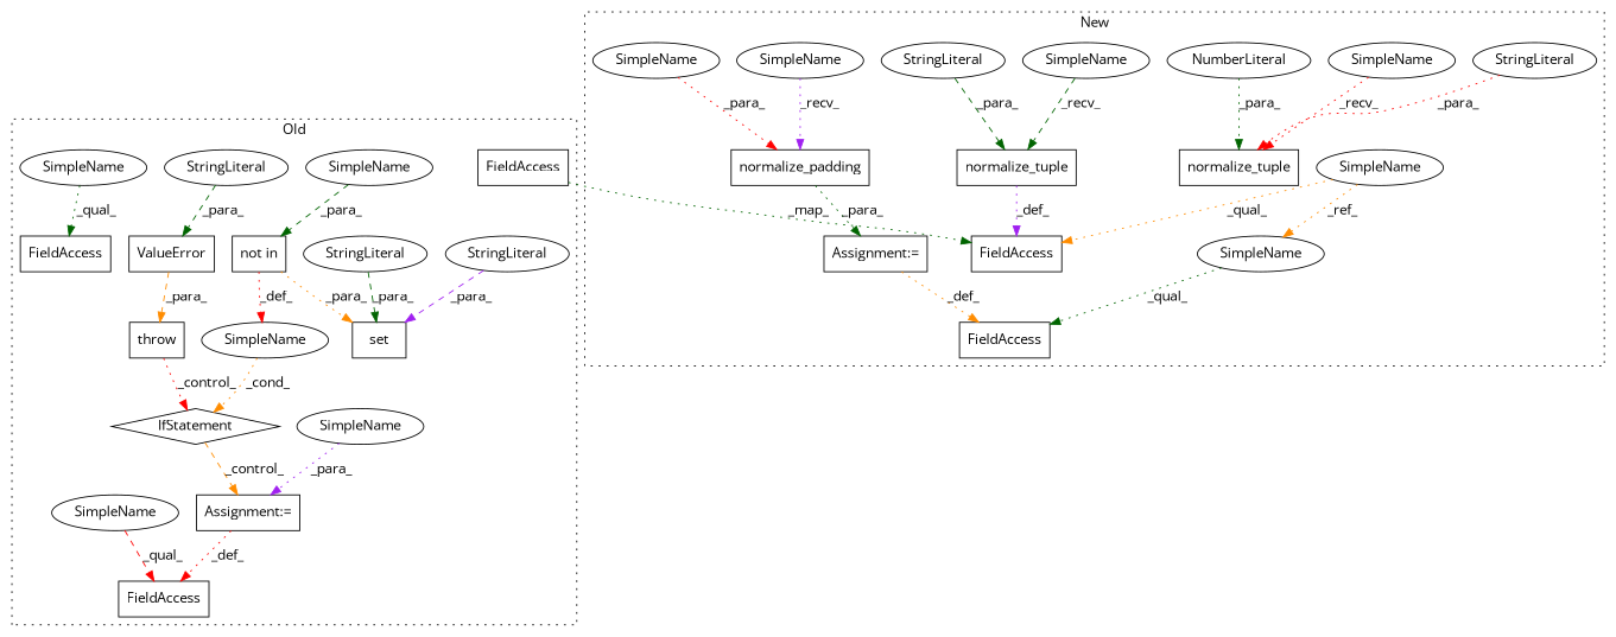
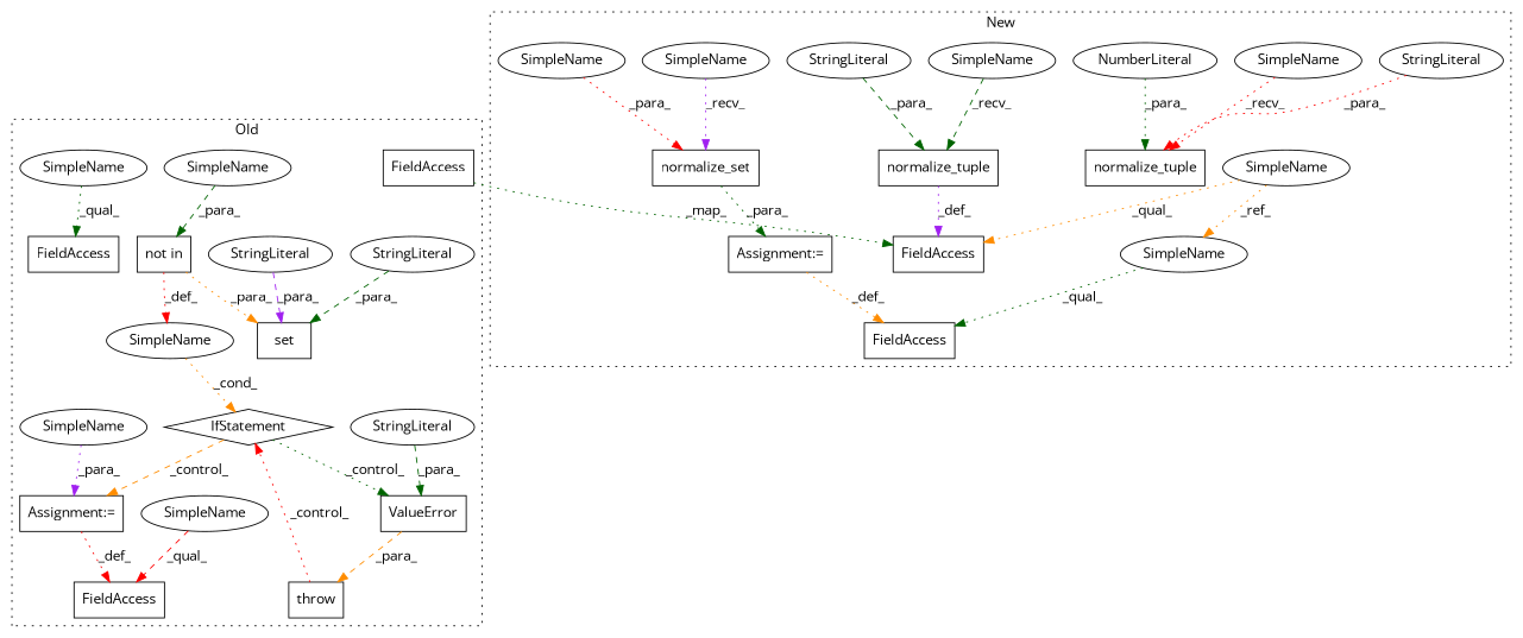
  digraph {
    fontname="Open Sans"
    node [a=42 fontname="Open Sans" l=4 s=562 shape=ellipse]
    edge [color=darkgreen fontname="Open Sans" style=dotted]
    n1 [a=25 l="8,2" label=IfStatement s="554,600" shape=diamond]
    n2 [label=SimpleName l="" s=""]
    n3 [a=53 l=6 label=throw s=610 shape=box]
    n4 [a=32 l="4,1" label=set s="581,599" shape=box]
    n5 [a=45 l=6 label=StringLiteral s=593]
    n6 [a=45 l=7 label=StringLiteral s=585]
    n7 [a=108 l=38 label="not in" shape=box]
    n8 [a=7 l=1 label="Assignment:=" s=697 shape=box]
    n9 [a=22 l=16 label=FieldAccess s=681 shape=box]
    n10 [a=22 l=14 label=FieldAccess s=502 shape=box]
    n11 [a=22 l=7 label=FieldAccess s=457 shape=box]
    n12 [a=32 l="11,1" label=ValueError s="616,668" shape=box]
    n13 [a=45 l=41 label=StringLiteral s=627]
    n14 [l=11 label=SimpleName s=698]
    n15 [l=11 label=SimpleName]
    n16 [label=SimpleName s=681]
    n17 [label=SimpleName s=457]
-   n18 [a=32 l="18,1" label=normalize_padding s="558,583" shape=box]
+   n18 [a=32 l="18,1" label=normalize_set s="558,583" shape=box]
    n19 [a=32 l="16,1" label=normalize_tuple s="492,527" shape=box]
    n20 [a=34 l=1 label=NumberLiteral s=516]
    n21 [a=32 l="16,1" label=normalize_tuple s="422,461" shape=box]
    n22 [a=45 l=11 label=StringLiteral s=450]
    n23 [a=45 l=9 label=StringLiteral s=518]
    n24 [a=22 l=12 label=FieldAccess s=534 shape=box]
    n25 [label=SimpleName s=218]
    n26 [a=22 l=14 label=FieldAccess s=396 shape=box]
    n27 [a=7 l=1 label="Assignment:=" s=546 shape=box]
    n28 [l=7 label=SimpleName s=576]
    n29 [label=SimpleName s=534]
    n30 [l=10 label=SimpleName s=411]
    n31 [l=10 label=SimpleName s=481]
    n32 [l=10 label=SimpleName s=547]
    subgraph cluster_1 {
      label=Old
      style=dotted
      n1
      n2
      n3
      n4
      n5
      n6
      n7
      n8
      n9
      n10
      n11
      n12
      n13
      n14
      n15
      n16
      n17
    }
    subgraph cluster_2 {
      label=New
      style=dotted
      n18
      n19
      n20
      n21
      n22
      n23
      n24
      n25
      n26
      n27
      n28
      n29
      n30
      n31
      n32
    }
    n1 -> n8 [color=darkorange label=_control_ style=dashed]
+   n1 -> n12 [label=_control_]
    n2 -> n1 [color=darkorange label=_cond_]
    n3 -> n1 [color=red label=_control_]
    n5 -> n4 [label=_para_ style=dashed]
    n6 -> n4 [color=purple label=_para_ style=dashed]
    n7 -> n2 [color=red label=_def_]
    n7 -> n4 [color=darkorange label=_para_]
    n8 -> n9 [color=red label=_def_]
    n10 -> n26 [label=_map_]
    n12 -> n3 [color=darkorange label=_para_ style=dashed]
    n13 -> n12 [label=_para_ style=dashed]
    n14 -> n8 [color=purple label=_para_]
    n15 -> n7 [label=_para_ style=dashed]
    n16 -> n9 [color=red label=_qual_ style=dashed]
    n17 -> n11 [label=_qual_]
    n18 -> n27 [label=_para_]
    n20 -> n19 [label=_para_]
    n21 -> n26 [color=purple label=_def_]
    n22 -> n21 [label=_para_ style=dashed]
    n23 -> n19 [color=red label=_para_]
    n25 -> n26 [color=darkorange label=_qual_]
    n25 -> n29 [color=darkorange label=_ref_]
    n27 -> n24 [color=darkorange label=_def_]
    n28 -> n18 [color=red label=_para_]
    n29 -> n24 [label=_qual_]
    n30 -> n21 [label=_recv_ style=dashed]
    n31 -> n19 [color=red label=_recv_]
    n32 -> n18 [color=purple label=_recv_]
  }
